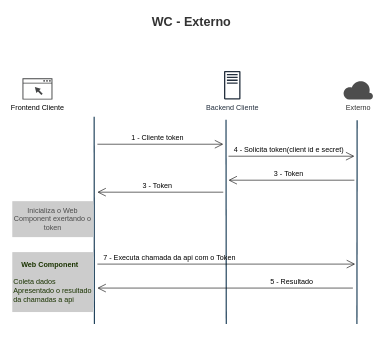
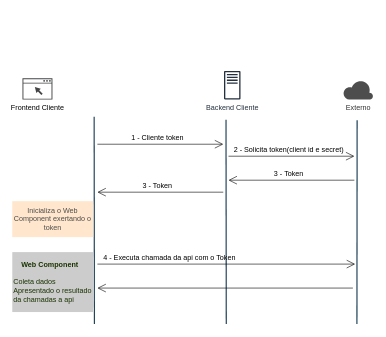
  <mxCell id="0" />
  <mxCell id="1" parent="0" />
  <mxCell id="2" value="Frontend Cliente" style="sketch=0;pointerEvents=1;shadow=0;dashed=0;html=1;strokeColor=none;fillColor=#434445;aspect=fixed;labelPosition=center;verticalLabelPosition=bottom;verticalAlign=top;align=center;outlineConnect=0;shape=mxgraph.vvd.web_browser;" parent="1" vertex="1"><mxGeometry x="37" y="130" width="50" height="35.5" as="geometry" /></mxCell>
  <mxCell id="3" value="Backend Cliente" style="sketch=0;outlineConnect=0;fontColor=#232F3E;gradientColor=none;fillColor=#232F3D;strokeColor=none;dashed=0;verticalLabelPosition=bottom;verticalAlign=top;align=center;html=1;fontSize=12;fontStyle=0;aspect=fixed;pointerEvents=1;shape=mxgraph.aws4.traditional_server;" parent="1" vertex="1"><mxGeometry x="373.25" y="117.83" width="27.5" height="47.67" as="geometry" /></mxCell>
  <mxCell id="4" value="" style="endArrow=open;endFill=1;endSize=12;html=1;rounded=0;" parent="1" edge="1"><mxGeometry width="160" relative="1" as="geometry"><mxPoint x="162" y="240" as="sourcePoint" /><mxPoint x="372" y="240" as="targetPoint" /></mxGeometry></mxCell>
  <mxCell id="5" value="1 - Cliente token" style="text;html=1;align=center;verticalAlign=middle;resizable=0;points=[];autosize=1;strokeColor=none;fillColor=none;" parent="1" vertex="1"><mxGeometry x="212" y="220" width="100" height="20" as="geometry" /></mxCell>
  <mxCell id="6" value="" style="endArrow=open;endFill=1;endSize=12;html=1;rounded=0;entryX=0;entryY=0.2;entryDx=0;entryDy=0;entryPerimeter=0;" parent="1" edge="1"><mxGeometry width="160" relative="1" as="geometry"><mxPoint x="380.75" y="260" as="sourcePoint" /><mxPoint x="590.75" y="260" as="targetPoint" /></mxGeometry></mxCell>
- <mxCell id="7" value="4 - Solicita token(client id e secret)" style="text;html=1;align=center;verticalAlign=middle;resizable=0;points=[];autosize=1;strokeColor=none;fillColor=none;" parent="1" vertex="1"><mxGeometry x="380.75" y="240" width="200" height="20" as="geometry" /></mxCell>
+ <mxCell id="7" value="2 - Solicita token(client id e secret)" style="text;html=1;align=center;verticalAlign=middle;resizable=0;points=[];autosize=1;strokeColor=none;fillColor=none;" parent="1" vertex="1"><mxGeometry x="380.75" y="240" width="200" height="20" as="geometry" /></mxCell>
  <mxCell id="8" value="" style="endArrow=open;endFill=1;endSize=12;html=1;rounded=0;entryX=0;entryY=0.2;entryDx=0;entryDy=0;entryPerimeter=0;" parent="1" edge="1"><mxGeometry width="160" relative="1" as="geometry"><mxPoint x="590.75" y="300" as="sourcePoint" /><mxPoint x="380.75" y="300" as="targetPoint" /></mxGeometry></mxCell>
  <mxCell id="9" value="3 - Token" style="text;html=1;align=center;verticalAlign=middle;resizable=0;points=[];autosize=1;strokeColor=none;fillColor=none;" parent="1" vertex="1"><mxGeometry x="450.75" y="280" width="60" height="20" as="geometry" /></mxCell>
  <mxCell id="10" value="" style="endArrow=open;endFill=1;endSize=12;html=1;rounded=0;entryX=0;entryY=0.2;entryDx=0;entryDy=0;entryPerimeter=0;" parent="1" edge="1"><mxGeometry width="160" relative="1" as="geometry"><mxPoint x="372" y="320" as="sourcePoint" /><mxPoint x="162" y="320" as="targetPoint" /></mxGeometry></mxCell>
  <mxCell id="11" value="3 - Token" style="text;html=1;align=center;verticalAlign=middle;resizable=0;points=[];autosize=1;strokeColor=none;fillColor=none;" parent="1" vertex="1"><mxGeometry x="232" y="300" width="60" height="20" as="geometry" /></mxCell>
  <mxCell id="12" value="" style="endArrow=none;html=1;rounded=0;fillColor=#bac8d3;strokeColor=#23445d;strokeWidth=2;" parent="1" edge="1"><mxGeometry width="50" height="50" relative="1" as="geometry"><mxPoint x="157" y="540" as="sourcePoint" /><mxPoint x="156.58" y="194" as="targetPoint" /></mxGeometry></mxCell>
  <mxCell id="13" value="" style="endArrow=none;html=1;rounded=0;fillColor=#bac8d3;strokeColor=#23445d;strokeWidth=2;" parent="1" edge="1"><mxGeometry width="50" height="50" relative="1" as="geometry"><mxPoint x="377" y="540" as="sourcePoint" /><mxPoint x="376.58" y="199" as="targetPoint" /></mxGeometry></mxCell>
  <mxCell id="14" value="" style="endArrow=none;html=1;rounded=0;fillColor=#bac8d3;strokeColor=#23445d;strokeWidth=2;" parent="1" edge="1"><mxGeometry width="50" height="50" relative="1" as="geometry"><mxPoint x="595" y="540" as="sourcePoint" /><mxPoint x="595.33" y="200" as="targetPoint" /></mxGeometry></mxCell>
  <mxCell id="15" value="&lt;font color=&quot;#1a3300&quot;&gt;&lt;b&gt;&amp;nbsp; &amp;nbsp; Web Component&lt;/b&gt;&lt;br&gt;&lt;br&gt;Coleta dados&lt;br&gt;Apresentado o resultado da chamadas a api&lt;/font&gt;" style="rounded=0;whiteSpace=wrap;html=1;fillColor=#cccccc;strokeColor=none;align=left;" parent="1" vertex="1"><mxGeometry x="20" y="420" width="135" height="100" as="geometry" /></mxCell>
- <mxCell id="16" value="&lt;font color=&quot;#4d4d4d&quot;&gt;Inicializa o Web Component exertando o token&lt;/font&gt;" style="rounded=0;whiteSpace=wrap;html=1;fontSize=12;strokeColor=none;fillColor=#CCCCCC;align=center;" parent="1" vertex="1"><mxGeometry x="20" y="335" width="135" height="60" as="geometry" /></mxCell>
+ <mxCell id="16" value="&lt;font color=&quot;#4d4d4d&quot;&gt;Inicializa o Web Component exertando o token&lt;/font&gt;" style="rounded=0;whiteSpace=wrap;html=1;fontSize=12;strokeColor=none;fillColor=#ffe6cc;align=center;" parent="1" vertex="1"><mxGeometry x="20" y="335" width="135" height="60" as="geometry" /></mxCell>
  <mxCell id="17" value="" style="endArrow=open;endFill=1;endSize=12;html=1;rounded=0;" parent="1" edge="1"><mxGeometry width="160" relative="1" as="geometry"><mxPoint x="162" y="440" as="sourcePoint" /><mxPoint x="592" y="440" as="targetPoint" /></mxGeometry></mxCell>
- <mxCell id="18" value="7 - Executa chamada da api com o Token" style="text;html=1;align=center;verticalAlign=middle;resizable=0;points=[];autosize=1;strokeColor=none;fillColor=none;" parent="1" vertex="1"><mxGeometry x="162" y="420" width="240" height="20" as="geometry" /></mxCell>
+ <mxCell id="18" value="4 - Executa chamada da api com o Token" style="text;html=1;align=center;verticalAlign=middle;resizable=0;points=[];autosize=1;strokeColor=none;fillColor=none;" parent="1" vertex="1"><mxGeometry x="162" y="420" width="240" height="20" as="geometry" /></mxCell>
  <mxCell id="19" value="" style="endArrow=open;endFill=1;endSize=12;html=1;rounded=0;" parent="1" edge="1"><mxGeometry width="160" relative="1" as="geometry"><mxPoint x="588.25" y="480" as="sourcePoint" /><mxPoint x="162" y="480" as="targetPoint" /></mxGeometry></mxCell>
- <mxCell id="20" value="5 - Resultado" style="text;html=1;align=center;verticalAlign=middle;resizable=0;points=[];autosize=1;strokeColor=none;fillColor=none;" parent="1" vertex="1"><mxGeometry x="440.75" y="460" width="90" height="20" as="geometry" /></mxCell>
  <mxCell id="21" value="Externo" style="verticalLabelPosition=bottom;html=1;verticalAlign=top;align=center;strokeColor=none;fillColor=#4D4D4D;shape=mxgraph.azure.cloud;fontSize=12;fontColor=#333333;" parent="1" vertex="1"><mxGeometry x="572" y="133" width="50" height="32.5" as="geometry" /></mxCell>
- <mxCell id="22" value="WC - Externo&amp;nbsp;" style="text;html=1;strokeColor=none;fillColor=none;align=center;verticalAlign=middle;whiteSpace=wrap;rounded=0;fontSize=21;fontColor=#333333;strokeWidth=3;fontStyle=1" parent="1" vertex="1"><mxGeometry x="182" y="20" width="280" height="30" as="geometry" /></mxCell>
